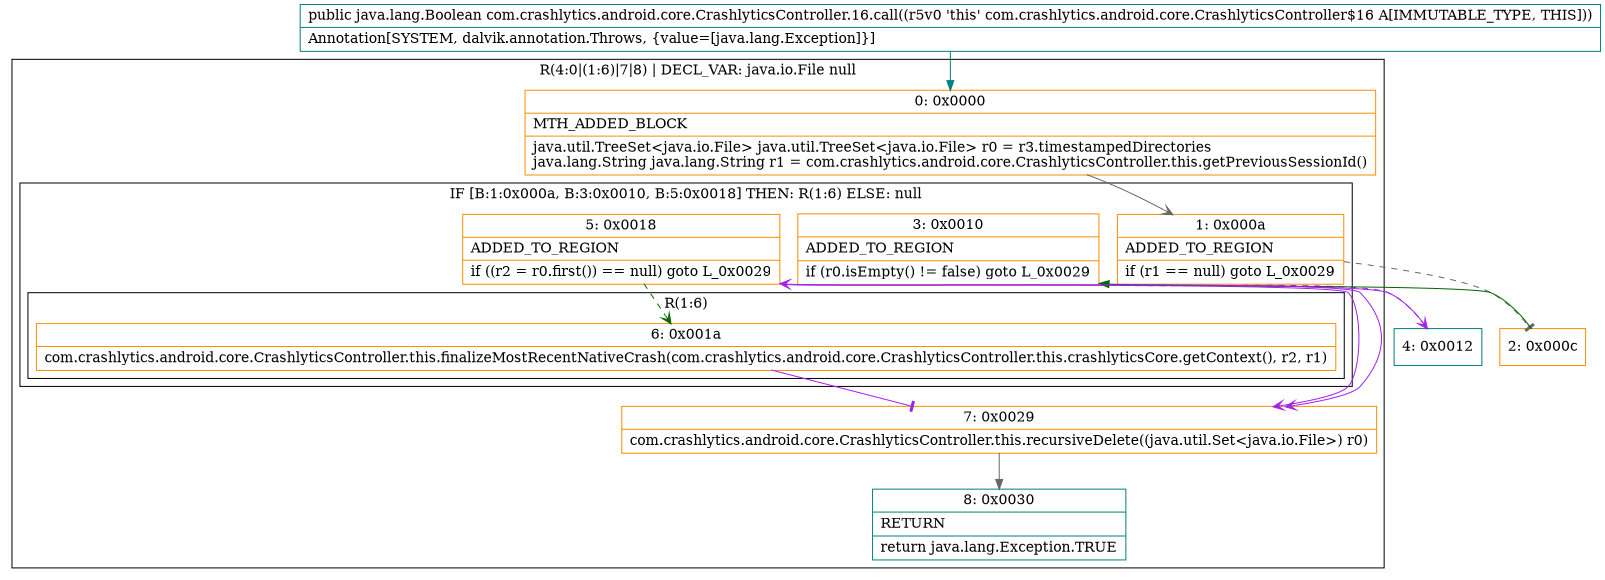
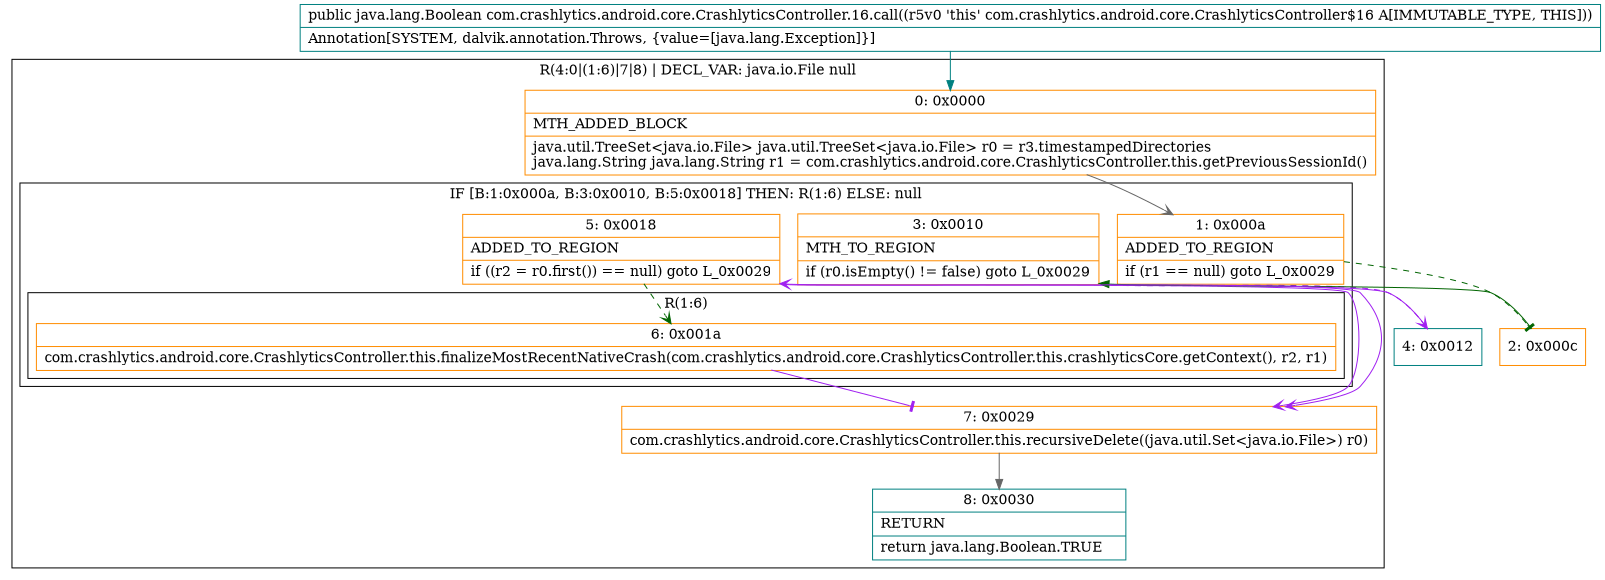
  digraph {
    node [color=darkorange shape=record]
    edge [arrowhead=vee color=purple]
    n1 [label="{6\:\ 0x001a|com.crashlytics.android.core.CrashlyticsController.this.finalizeMostRecentNativeCrash(com.crashlytics.android.core.CrashlyticsController.this.crashlyticsCore.getContext(), r2, r1)\l}"]
    n2 [label="{1\:\ 0x000a|ADDED_TO_REGION\l|if (r1 == null) goto L_0x0029\l}"]
-   n3 [label="{3\:\ 0x0010|ADDED_TO_REGION\l|if (r0.isEmpty() != false) goto L_0x0029\l}"]
+   n3 [label="{3\:\ 0x0010|MTH_TO_REGION\l|if (r0.isEmpty() != false) goto L_0x0029\l}"]
    n4 [label="{5\:\ 0x0018|ADDED_TO_REGION\l|if ((r2 = r0.first()) == null) goto L_0x0029\l}"]
    n5 [label="{0\:\ 0x0000|MTH_ADDED_BLOCK\l|java.util.TreeSet\<java.io.File\> java.util.TreeSet\<java.io.File\> r0 = r3.timestampedDirectories\ljava.lang.String java.lang.String r1 = com.crashlytics.android.core.CrashlyticsController.this.getPreviousSessionId()\l}"]
    n6 [label="{7\:\ 0x0029|com.crashlytics.android.core.CrashlyticsController.this.recursiveDelete((java.util.Set\<java.io.File\>) r0)\l}"]
-   n7 [color=teal label="{8\:\ 0x0030|RETURN\l|return java.lang.Exception.TRUE\l}"]
+   n7 [color=teal label="{8\:\ 0x0030|RETURN\l|return java.lang.Boolean.TRUE\l}"]
    n8 [label="{2\:\ 0x000c}"]
    n9 [color=teal label="{4\:\ 0x0012}"]
    n10 [color=teal label="{public java.lang.Boolean com.crashlytics.android.core.CrashlyticsController.16.call((r5v0 'this' com.crashlytics.android.core.CrashlyticsController$16 A[IMMUTABLE_TYPE, THIS]))  | Annotation[SYSTEM, dalvik.annotation.Throws, \{value=[java.lang.Exception]\}]\l}"]
    subgraph cluster_1 {
      label="R(4:0|(1:6)|7|8) | DECL_VAR: java.io.File null\l"
      n5
      n6
      n7
      subgraph cluster_2 {
        label="IF [B:1:0x000a, B:3:0x0010, B:5:0x0018] THEN: R(1:6) ELSE: null"
        n2
        n3
        n4
        subgraph cluster_3 {
          label="R(1:6)"
          n1
        }
      }
    }
    n1 -> n6 [arrowhead=tee]
-   n2 -> n8 [arrowhead=tee color=gray40 style=dashed]
+   n2 -> n8 [arrowhead=tee color=darkgreen style=dashed]
    n3 -> n6
    n3 -> n9 [style=dashed]
    n4 -> n1 [color=darkgreen style=dashed]
    n4 -> n6
    n5 -> n2 [color=gray40]
    n6 -> n7 [arrowhead=normal color=gray40]
    n8 -> n3 [arrowhead=normal color=darkgreen]
    n9 -> n4
    n10 -> n5 [arrowhead=normal color=teal]
  }
